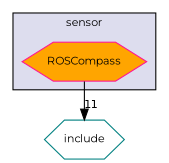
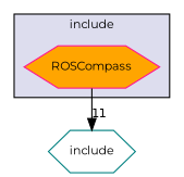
  digraph {
    compound=true
    fontname=Montserrat
    node [fontname=Montserrat fontsize=10 shape=hexagon style=filled]
    n1 [fillcolor=orange label=ROSCompass pencolor=black color=deeppink]
    n2 [color=teal fillcolor=white label=include]
    subgraph cluster_1 {
      bgcolor="#ddddee"
      fontsize=10
-     label=sensor
+     label=include
      pencolor=black
      n1
    }
    n1 -> n2 [headlabel=11 labeldistance=1.5 labelfontname=Helvetica labelfontsize=10 fontname=Montserrat]
  }
